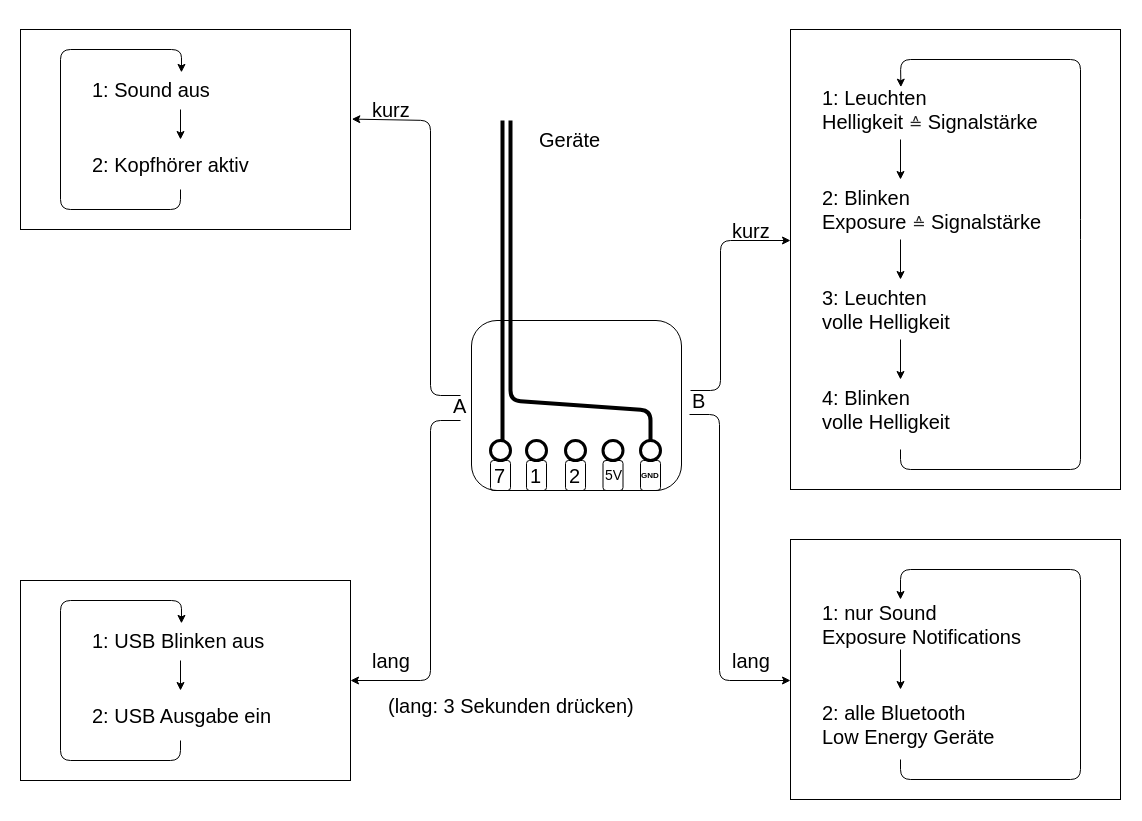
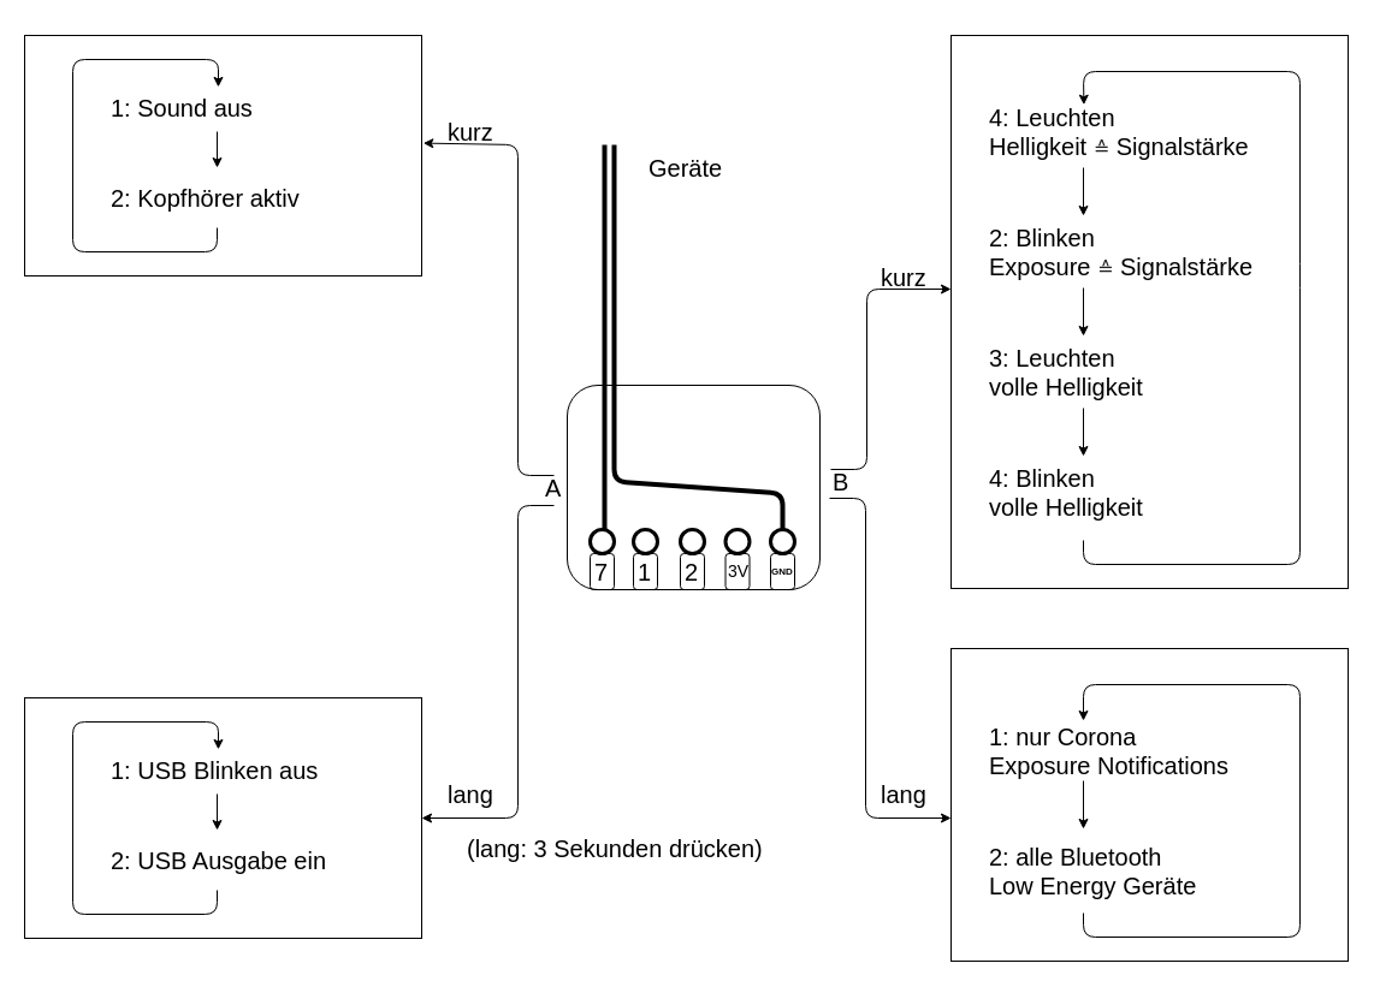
  <mxCell id="0" />
  <mxCell id="1" parent="0" />
  <mxCell id="2" value="" style="rounded=0;whiteSpace=wrap;html=1;fillColor=none;" parent="1" vertex="1"><mxGeometry x="20" y="580" width="330" height="200" as="geometry" /></mxCell>
  <mxCell id="3" value="" style="rounded=0;whiteSpace=wrap;html=1;fillColor=none;" parent="1" vertex="1"><mxGeometry x="790" y="29" width="330" height="460" as="geometry" /></mxCell>
  <mxCell id="4" value="" style="rounded=1;whiteSpace=wrap;html=1;fillColor=none;" parent="1" vertex="1"><mxGeometry x="471" y="320" width="210" height="170" as="geometry" /></mxCell>
- <mxCell id="5" value="&lt;font style=&quot;font-size: 20px&quot;&gt;1: Leuchten&lt;br&gt;Helligkeit&amp;nbsp;&lt;span style=&quot;color: rgb(34 , 34 , 34) ; font-family: &amp;#34;arial&amp;#34; , sans-serif ; font-size: 16px ; background-color: rgb(255 , 255 , 255)&quot;&gt;≙&lt;/span&gt;&amp;nbsp;Signalstärke&lt;/font&gt;" style="text;html=1;strokeColor=none;fillColor=none;align=left;verticalAlign=middle;whiteSpace=wrap;rounded=0;" parent="1" vertex="1"><mxGeometry x="820" y="89" width="240" height="40" as="geometry" /></mxCell>
+ <mxCell id="5" value="&lt;font style=&quot;font-size: 20px&quot;&gt;4: Leuchten&lt;br&gt;Helligkeit&amp;nbsp;&lt;span style=&quot;color: rgb(34 , 34 , 34) ; font-family: &amp;#34;arial&amp;#34; , sans-serif ; font-size: 16px ; background-color: rgb(255 , 255 , 255)&quot;&gt;≙&lt;/span&gt;&amp;nbsp;Signalstärke&lt;/font&gt;" style="text;html=1;strokeColor=none;fillColor=none;align=left;verticalAlign=middle;whiteSpace=wrap;rounded=0;" parent="1" vertex="1"><mxGeometry x="820" y="89" width="240" height="40" as="geometry" /></mxCell>
  <mxCell id="6" value="&lt;font style=&quot;font-size: 20px&quot;&gt;2: Blinken&lt;br&gt;Exposure&amp;nbsp;&lt;span style=&quot;color: rgb(34 , 34 , 34) ; font-family: &amp;#34;arial&amp;#34; , sans-serif ; font-size: 16px ; background-color: rgb(255 , 255 , 255)&quot;&gt;≙&lt;/span&gt;&amp;nbsp;Signalstärke&lt;/font&gt;" style="text;html=1;strokeColor=none;fillColor=none;align=left;verticalAlign=middle;whiteSpace=wrap;rounded=0;" parent="1" vertex="1"><mxGeometry x="820" y="189" width="230" height="40" as="geometry" /></mxCell>
  <mxCell id="7" value="&lt;font style=&quot;font-size: 20px&quot;&gt;3: Leuchten&lt;br&gt;volle Helligkeit&lt;/font&gt;" style="text;html=1;strokeColor=none;fillColor=none;align=left;verticalAlign=middle;whiteSpace=wrap;rounded=0;" parent="1" vertex="1"><mxGeometry x="820" y="289" width="240" height="40" as="geometry" /></mxCell>
  <mxCell id="8" value="&lt;font style=&quot;font-size: 20px&quot;&gt;4: Blinken&lt;br&gt;volle Helligkeit&lt;/font&gt;" style="text;html=1;strokeColor=none;fillColor=none;align=left;verticalAlign=middle;whiteSpace=wrap;rounded=0;" parent="1" vertex="1"><mxGeometry x="820" y="389" width="240" height="40" as="geometry" /></mxCell>
  <mxCell id="9" value="" style="endArrow=classic;html=1;entryX=0.335;entryY=-0.058;entryDx=0;entryDy=0;entryPerimeter=0;" parent="1" target="5" edge="1"><mxGeometry width="50" height="50" relative="1" as="geometry"><mxPoint x="900" y="449" as="sourcePoint" /><mxPoint x="900" y="69" as="targetPoint" /><Array as="points"><mxPoint x="900" y="469" /><mxPoint x="1080" y="469" /><mxPoint x="1080" y="229" /><mxPoint x="1080" y="59" /><mxPoint x="900" y="59" /></Array></mxGeometry></mxCell>
  <mxCell id="10" value="" style="endArrow=classic;html=1;" parent="1" edge="1"><mxGeometry width="50" height="50" relative="1" as="geometry"><mxPoint x="900" y="139" as="sourcePoint" /><mxPoint x="900" y="179" as="targetPoint" /></mxGeometry></mxCell>
  <mxCell id="11" value="" style="endArrow=classic;html=1;" parent="1" edge="1"><mxGeometry width="50" height="50" relative="1" as="geometry"><mxPoint x="900" y="239" as="sourcePoint" /><mxPoint x="900" y="279" as="targetPoint" /></mxGeometry></mxCell>
  <mxCell id="12" value="" style="endArrow=classic;html=1;" parent="1" edge="1"><mxGeometry width="50" height="50" relative="1" as="geometry"><mxPoint x="900" y="339" as="sourcePoint" /><mxPoint x="900" y="379" as="targetPoint" /></mxGeometry></mxCell>
  <mxCell id="13" value="" style="endArrow=classic;html=1;exitX=0;exitY=0;exitDx=0;exitDy=0;" parent="1" source="20" edge="1"><mxGeometry width="50" height="50" relative="1" as="geometry"><mxPoint x="690" y="380" as="sourcePoint" /><mxPoint x="790" y="240" as="targetPoint" /><Array as="points"><mxPoint x="720" y="390" /><mxPoint x="720" y="240" /></Array></mxGeometry></mxCell>
  <mxCell id="14" value="&lt;span style=&quot;font-size: 20px&quot;&gt;kurz&lt;/span&gt;" style="text;html=1;strokeColor=none;fillColor=none;align=left;verticalAlign=middle;whiteSpace=wrap;rounded=0;" parent="1" vertex="1"><mxGeometry x="730" y="220" width="49" height="20" as="geometry" /></mxCell>
- <mxCell id="15" value="&lt;span style=&quot;font-size: 20px&quot;&gt;1: nur Sound&amp;nbsp;&lt;br&gt;Exposure Notifications&lt;/span&gt;" style="text;html=1;strokeColor=none;fillColor=none;align=left;verticalAlign=middle;whiteSpace=wrap;rounded=0;" parent="1" vertex="1"><mxGeometry x="820" y="599" width="240" height="50" as="geometry" /></mxCell>
+ <mxCell id="15" value="&lt;span style=&quot;font-size: 20px&quot;&gt;1: nur Corona&amp;nbsp;&lt;br&gt;Exposure Notifications&lt;/span&gt;" style="text;html=1;strokeColor=none;fillColor=none;align=left;verticalAlign=middle;whiteSpace=wrap;rounded=0;" parent="1" vertex="1"><mxGeometry x="820" y="599" width="240" height="50" as="geometry" /></mxCell>
  <mxCell id="16" value="&lt;span style=&quot;font-size: 20px&quot;&gt;2: alle Bluetooth&lt;br&gt;Low Energy Geräte&lt;br&gt;&lt;/span&gt;" style="text;html=1;strokeColor=none;fillColor=none;align=left;verticalAlign=middle;whiteSpace=wrap;rounded=0;" parent="1" vertex="1"><mxGeometry x="820" y="699" width="240" height="50" as="geometry" /></mxCell>
  <mxCell id="17" value="" style="endArrow=classic;html=1;" parent="1" edge="1"><mxGeometry width="50" height="50" relative="1" as="geometry"><mxPoint x="900" y="649" as="sourcePoint" /><mxPoint x="900" y="689" as="targetPoint" /></mxGeometry></mxCell>
  <mxCell id="18" value="" style="endArrow=classic;html=1;" parent="1" edge="1"><mxGeometry width="50" height="50" relative="1" as="geometry"><mxPoint x="900" y="759" as="sourcePoint" /><mxPoint x="900" y="599" as="targetPoint" /><Array as="points"><mxPoint x="900" y="779" /><mxPoint x="1080" y="779" /><mxPoint x="1080" y="569" /><mxPoint x="900" y="569" /></Array></mxGeometry></mxCell>
  <mxCell id="19" value="" style="rounded=0;whiteSpace=wrap;html=1;fillColor=none;" parent="1" vertex="1"><mxGeometry x="790" y="539" width="330" height="260" as="geometry" /></mxCell>
  <mxCell id="20" value="&lt;span style=&quot;font-size: 20px&quot;&gt;B&lt;/span&gt;" style="text;html=1;strokeColor=none;fillColor=none;align=left;verticalAlign=middle;whiteSpace=wrap;rounded=0;" parent="1" vertex="1"><mxGeometry x="690" y="390" width="20" height="20" as="geometry" /></mxCell>
  <mxCell id="21" value="" style="endArrow=classic;html=1;" parent="1" edge="1"><mxGeometry width="50" height="50" relative="1" as="geometry"><mxPoint x="689" y="414" as="sourcePoint" /><mxPoint x="790" y="680" as="targetPoint" /><Array as="points"><mxPoint x="719" y="414" /><mxPoint x="719" y="680" /></Array></mxGeometry></mxCell>
  <mxCell id="22" value="&lt;span style=&quot;font-size: 20px&quot;&gt;lang&lt;/span&gt;" style="text;html=1;strokeColor=none;fillColor=none;align=left;verticalAlign=middle;whiteSpace=wrap;rounded=0;" parent="1" vertex="1"><mxGeometry x="730" y="650" width="49" height="20" as="geometry" /></mxCell>
  <mxCell id="23" value="&lt;span style=&quot;font-size: 20px&quot;&gt;A&lt;/span&gt;" style="text;html=1;strokeColor=none;fillColor=none;align=left;verticalAlign=middle;whiteSpace=wrap;rounded=0;" parent="1" vertex="1"><mxGeometry x="451" y="395" width="20" height="20" as="geometry" /></mxCell>
  <mxCell id="24" value="&lt;span style=&quot;font-size: 20px&quot;&gt;1: USB Blinken aus&lt;/span&gt;" style="text;html=1;strokeColor=none;fillColor=none;align=left;verticalAlign=middle;whiteSpace=wrap;rounded=0;" parent="1" vertex="1"><mxGeometry x="90" y="625" width="240" height="30" as="geometry" /></mxCell>
  <mxCell id="25" value="&lt;span style=&quot;font-size: 20px&quot;&gt;2: USB Ausgabe ein&lt;br&gt;&lt;/span&gt;" style="text;html=1;strokeColor=none;fillColor=none;align=left;verticalAlign=middle;whiteSpace=wrap;rounded=0;" parent="1" vertex="1"><mxGeometry x="90" y="700" width="240" height="30" as="geometry" /></mxCell>
  <mxCell id="26" value="" style="endArrow=classic;html=1;entryX=0.379;entryY=-0.07;entryDx=0;entryDy=0;entryPerimeter=0;" parent="1" target="24" edge="1"><mxGeometry width="50" height="50" relative="1" as="geometry"><mxPoint x="180" y="740" as="sourcePoint" /><mxPoint x="180" y="580" as="targetPoint" /><Array as="points"><mxPoint x="180" y="760" /><mxPoint x="60" y="760" /><mxPoint x="60" y="600" /><mxPoint x="181" y="600" /></Array></mxGeometry></mxCell>
  <mxCell id="27" value="" style="endArrow=classic;html=1;" parent="1" edge="1"><mxGeometry width="50" height="50" relative="1" as="geometry"><mxPoint x="180" y="660" as="sourcePoint" /><mxPoint x="180" y="690" as="targetPoint" /></mxGeometry></mxCell>
  <mxCell id="28" value="" style="endArrow=classic;html=1;" parent="1" edge="1"><mxGeometry width="50" height="50" relative="1" as="geometry"><mxPoint x="460" y="420" as="sourcePoint" /><mxPoint x="350" y="680" as="targetPoint" /><Array as="points"><mxPoint x="430" y="420" /><mxPoint x="430" y="680" /></Array></mxGeometry></mxCell>
  <mxCell id="29" value="&lt;span style=&quot;font-size: 20px&quot;&gt;lang&lt;/span&gt;" style="text;html=1;strokeColor=none;fillColor=none;align=left;verticalAlign=middle;whiteSpace=wrap;rounded=0;" parent="1" vertex="1"><mxGeometry x="370" y="650" width="49" height="20" as="geometry" /></mxCell>
  <mxCell id="30" value="" style="rounded=0;whiteSpace=wrap;html=1;fillColor=none;" parent="1" vertex="1"><mxGeometry x="20" y="29" width="330" height="200" as="geometry" /></mxCell>
  <mxCell id="31" value="&lt;span style=&quot;font-size: 20px&quot;&gt;1: Sound aus&lt;/span&gt;" style="text;html=1;strokeColor=none;fillColor=none;align=left;verticalAlign=middle;whiteSpace=wrap;rounded=0;" parent="1" vertex="1"><mxGeometry x="90" y="74" width="240" height="30" as="geometry" /></mxCell>
  <mxCell id="32" value="&lt;span style=&quot;font-size: 20px&quot;&gt;2: Kopfhörer aktiv&lt;br&gt;&lt;/span&gt;" style="text;html=1;strokeColor=none;fillColor=none;align=left;verticalAlign=middle;whiteSpace=wrap;rounded=0;" parent="1" vertex="1"><mxGeometry x="90" y="149" width="240" height="30" as="geometry" /></mxCell>
  <mxCell id="33" value="" style="endArrow=classic;html=1;entryX=0.379;entryY=-0.07;entryDx=0;entryDy=0;entryPerimeter=0;" parent="1" target="31" edge="1"><mxGeometry width="50" height="50" relative="1" as="geometry"><mxPoint x="180" y="189" as="sourcePoint" /><mxPoint x="180" y="29" as="targetPoint" /><Array as="points"><mxPoint x="180" y="209" /><mxPoint x="60" y="209" /><mxPoint x="60" y="49" /><mxPoint x="181" y="49" /></Array></mxGeometry></mxCell>
  <mxCell id="34" value="" style="endArrow=classic;html=1;" parent="1" edge="1"><mxGeometry width="50" height="50" relative="1" as="geometry"><mxPoint x="180" y="109" as="sourcePoint" /><mxPoint x="180" y="139" as="targetPoint" /></mxGeometry></mxCell>
  <mxCell id="35" value="" style="endArrow=classic;html=1;entryX=1.004;entryY=0.448;entryDx=0;entryDy=0;entryPerimeter=0;" parent="1" target="30" edge="1"><mxGeometry width="50" height="50" relative="1" as="geometry"><mxPoint x="460" y="395" as="sourcePoint" /><mxPoint x="500" y="245" as="targetPoint" /><Array as="points"><mxPoint x="430" y="395" /><mxPoint x="430" y="120" /></Array></mxGeometry></mxCell>
  <mxCell id="36" value="&lt;span style=&quot;font-size: 20px&quot;&gt;kurz&lt;/span&gt;" style="text;html=1;strokeColor=none;fillColor=none;align=left;verticalAlign=middle;whiteSpace=wrap;rounded=0;" parent="1" vertex="1"><mxGeometry x="370" y="99" width="49" height="20" as="geometry" /></mxCell>
  <mxCell id="37" value="" style="shape=image;html=1;verticalAlign=top;verticalLabelPosition=bottom;labelBackgroundColor=#ffffff;imageAspect=0;aspect=fixed;image=https://cdn2.iconfinder.com/data/icons/ios-7-icons/50/headphones-128.png;fillColor=none;" parent="1" vertex="1"><mxGeometry x="485.5" y="20.5" width="137" height="137" as="geometry" /></mxCell>
  <mxCell id="38" value="&lt;span style=&quot;font-size: 20px&quot;&gt;Geräte&lt;/span&gt;" style="text;html=1;strokeColor=none;fillColor=none;align=left;verticalAlign=middle;whiteSpace=wrap;rounded=0;" parent="1" vertex="1"><mxGeometry x="537" y="128.5" width="97" height="20" as="geometry" /></mxCell>
  <mxCell id="39" value="" style="rounded=1;whiteSpace=wrap;html=1;strokeWidth=1;fillColor=none;" parent="1" vertex="1"><mxGeometry x="490" y="460" width="20" height="30" as="geometry" /></mxCell>
  <mxCell id="40" value="" style="rounded=1;whiteSpace=wrap;html=1;strokeWidth=1;fillColor=none;" parent="1" vertex="1"><mxGeometry x="565" y="460" width="20" height="30" as="geometry" /></mxCell>
  <mxCell id="41" value="" style="rounded=1;whiteSpace=wrap;html=1;strokeWidth=1;fillColor=none;" parent="1" vertex="1"><mxGeometry x="526" y="460" width="20" height="30" as="geometry" /></mxCell>
  <mxCell id="42" value="" style="rounded=1;whiteSpace=wrap;html=1;strokeWidth=1;fillColor=none;" parent="1" vertex="1"><mxGeometry x="602.5" y="460" width="20" height="30" as="geometry" /></mxCell>
  <mxCell id="43" value="" style="rounded=1;whiteSpace=wrap;html=1;strokeWidth=1;fillColor=none;" parent="1" vertex="1"><mxGeometry x="640" y="460" width="20" height="30" as="geometry" /></mxCell>
  <mxCell id="44" value="" style="ellipse;whiteSpace=wrap;html=1;aspect=fixed;strokeWidth=3;fillColor=none;" parent="1" vertex="1"><mxGeometry x="490" y="440" width="20" height="20" as="geometry" /></mxCell>
  <mxCell id="45" value="" style="ellipse;whiteSpace=wrap;html=1;aspect=fixed;strokeWidth=3;fillColor=none;" parent="1" vertex="1"><mxGeometry x="526" y="440" width="20" height="20" as="geometry" /></mxCell>
  <mxCell id="46" value="" style="ellipse;whiteSpace=wrap;html=1;aspect=fixed;strokeWidth=3;fillColor=none;" parent="1" vertex="1"><mxGeometry x="565" y="440" width="20" height="20" as="geometry" /></mxCell>
  <mxCell id="47" value="" style="ellipse;whiteSpace=wrap;html=1;aspect=fixed;strokeWidth=3;fillColor=none;" parent="1" vertex="1"><mxGeometry x="602.5" y="440" width="20" height="20" as="geometry" /></mxCell>
  <mxCell id="48" value="" style="ellipse;whiteSpace=wrap;html=1;aspect=fixed;strokeWidth=3;fillColor=none;" parent="1" vertex="1"><mxGeometry x="640" y="440" width="20" height="20" as="geometry" /></mxCell>
  <mxCell id="49" value="&lt;span style=&quot;font-size: 20px&quot;&gt;7&lt;/span&gt;" style="text;html=1;strokeColor=none;fillColor=none;align=left;verticalAlign=middle;whiteSpace=wrap;rounded=0;" parent="1" vertex="1"><mxGeometry x="492" y="465" width="10" height="20" as="geometry" /></mxCell>
  <mxCell id="50" value="&lt;span style=&quot;font-size: 20px&quot;&gt;1&lt;/span&gt;" style="text;html=1;strokeColor=none;fillColor=none;align=left;verticalAlign=middle;whiteSpace=wrap;rounded=0;" parent="1" vertex="1"><mxGeometry x="528" y="465" width="10" height="20" as="geometry" /></mxCell>
  <mxCell id="51" value="&lt;span style=&quot;font-size: 20px&quot;&gt;2&lt;/span&gt;" style="text;html=1;strokeColor=none;fillColor=none;align=left;verticalAlign=middle;whiteSpace=wrap;rounded=0;" parent="1" vertex="1"><mxGeometry x="567" y="465" width="10" height="20" as="geometry" /></mxCell>
- <mxCell id="52" value="&lt;font style=&quot;font-size: 14px&quot;&gt;5V&lt;/font&gt;" style="text;html=1;strokeColor=none;fillColor=none;align=left;verticalAlign=middle;whiteSpace=wrap;rounded=0;" parent="1" vertex="1"><mxGeometry x="602.5" y="465" width="10" height="20" as="geometry" /></mxCell>
+ <mxCell id="52" value="&lt;font style=&quot;font-size: 14px&quot;&gt;3V&lt;/font&gt;" style="text;html=1;strokeColor=none;fillColor=none;align=left;verticalAlign=middle;whiteSpace=wrap;rounded=0;" parent="1" vertex="1"><mxGeometry x="602.5" y="465" width="10" height="20" as="geometry" /></mxCell>
  <mxCell id="53" value="&lt;font style=&quot;font-size: 8px&quot;&gt;&lt;b&gt;GND&lt;/b&gt;&lt;/font&gt;" style="text;html=1;strokeColor=none;fillColor=none;align=left;verticalAlign=middle;whiteSpace=wrap;rounded=0;" parent="1" vertex="1"><mxGeometry x="639" y="464" width="10" height="20" as="geometry" /></mxCell>
  <mxCell id="54" value="" style="endArrow=none;html=1;strokeWidth=4;exitX=0.5;exitY=0;exitDx=0;exitDy=0;" parent="1" edge="1"><mxGeometry width="50" height="50" relative="1" as="geometry"><mxPoint x="502" y="440" as="sourcePoint" /><mxPoint x="502" y="120" as="targetPoint" /></mxGeometry></mxCell>
  <mxCell id="55" value="" style="endArrow=none;html=1;strokeWidth=4;exitX=0.5;exitY=0;exitDx=0;exitDy=0;" parent="1" source="48" edge="1"><mxGeometry width="50" height="50" relative="1" as="geometry"><mxPoint x="504" y="439" as="sourcePoint" /><mxPoint x="510" y="120" as="targetPoint" /><Array as="points"><mxPoint x="650" y="410" /><mxPoint x="510" y="400" /></Array></mxGeometry></mxCell>
  <mxCell id="56" value="&lt;span style=&quot;font-size: 20px&quot;&gt;(lang: 3 Sekunden drücken)&lt;/span&gt;" style="text;html=1;strokeColor=none;fillColor=none;align=left;verticalAlign=middle;whiteSpace=wrap;rounded=0;" parent="1" vertex="1"><mxGeometry x="386" y="680" width="254" height="50" as="geometry" /></mxCell>
